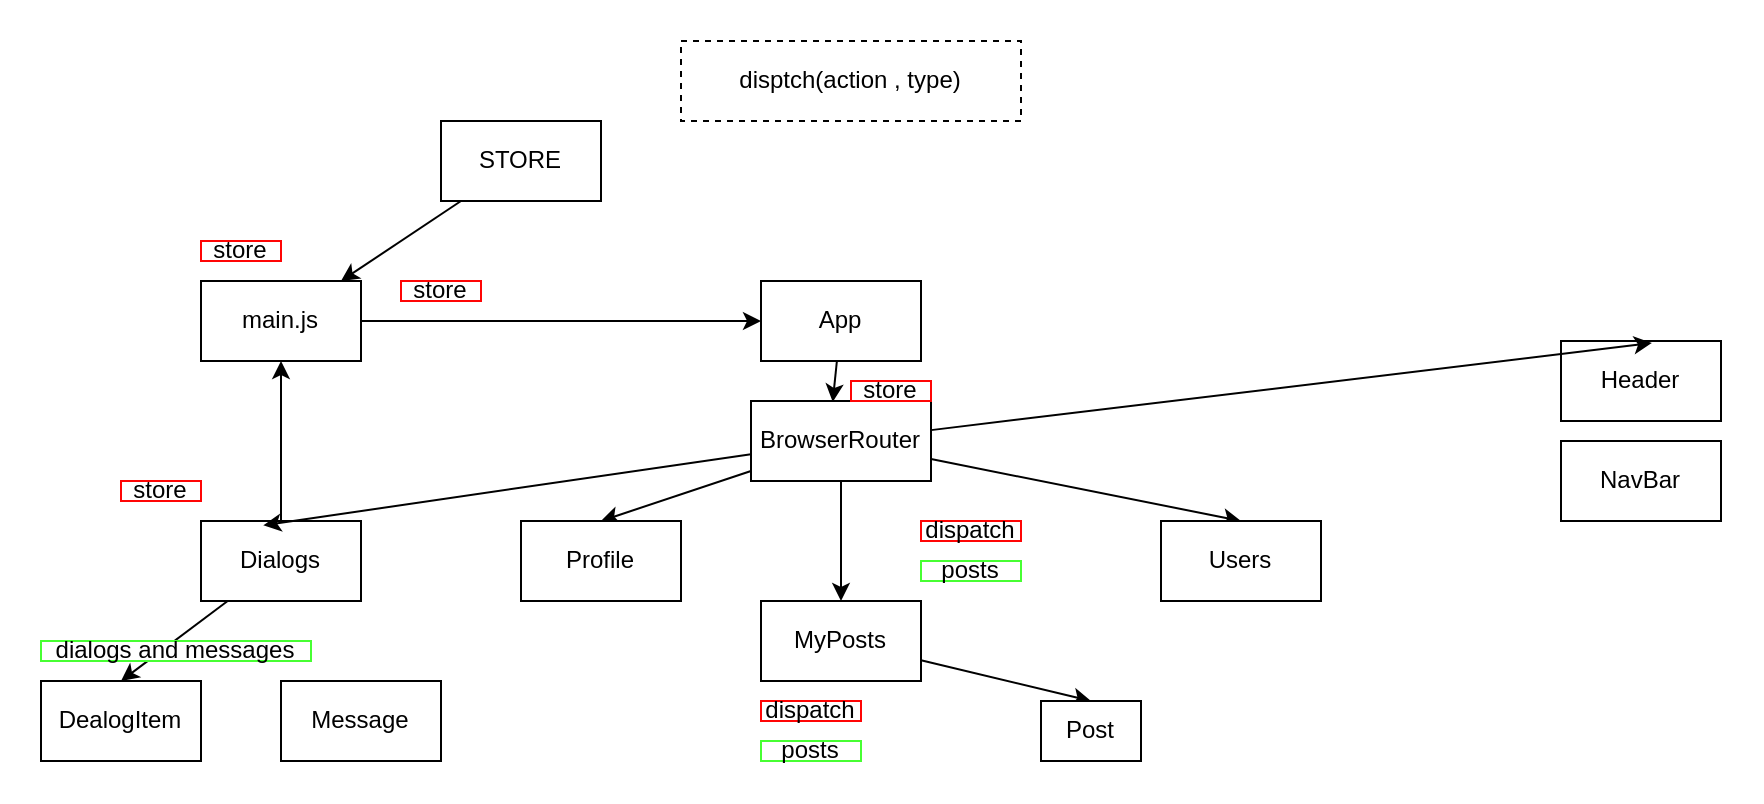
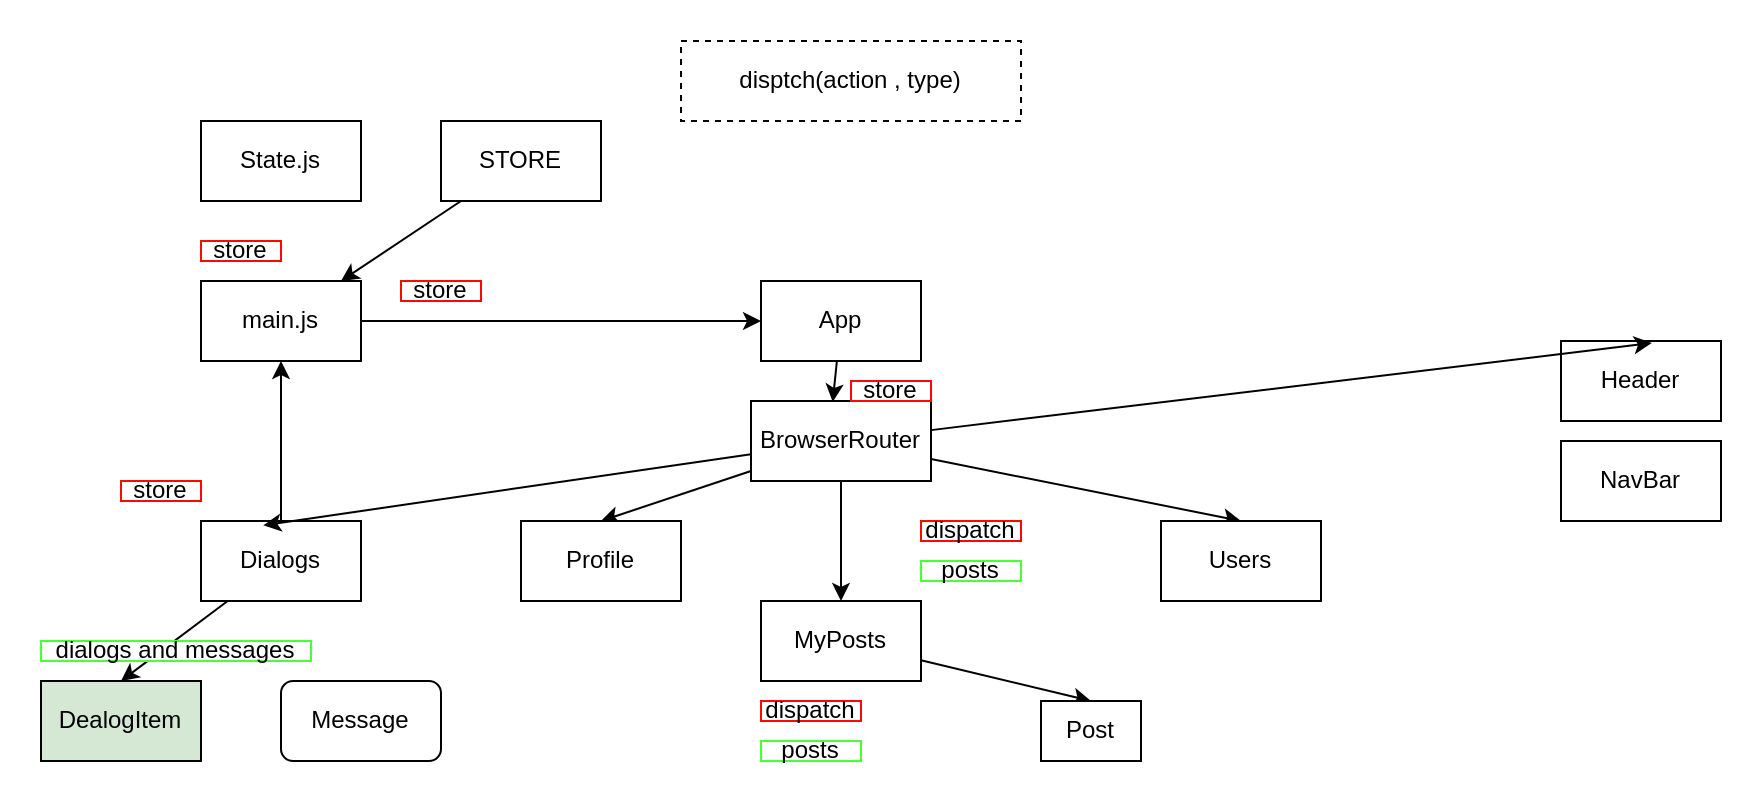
  <mxCell id="0" />
  <mxCell id="1" parent="0" />
+ <mxCell id="2" value="State.js" style="rounded=0;whiteSpace=wrap;html=1;" parent="1" vertex="1"><mxGeometry x="100" y="60" width="80" height="40" as="geometry" /></mxCell>
  <mxCell id="3" style="edgeStyle=none;html=1;entryX=0;entryY=0.5;entryDx=0;entryDy=0;" parent="1" source="4" target="7" edge="1"><mxGeometry relative="1" as="geometry"><mxPoint x="380" y="160" as="targetPoint" /></mxGeometry></mxCell>
  <mxCell id="4" value="main.js" style="rounded=0;whiteSpace=wrap;html=1;" parent="1" vertex="1"><mxGeometry x="100" y="140" width="80" height="40" as="geometry" /></mxCell>
  <mxCell id="5" style="edgeStyle=none;html=1;" parent="1" source="6" target="4" edge="1"><mxGeometry relative="1" as="geometry" /></mxCell>
  <mxCell id="6" value="STORE" style="rounded=0;whiteSpace=wrap;html=1;" parent="1" vertex="1"><mxGeometry x="220" y="60" width="80" height="40" as="geometry" /></mxCell>
  <mxCell id="7" value="App" style="rounded=0;whiteSpace=wrap;html=1;" parent="1" vertex="1"><mxGeometry x="380" y="140" width="80" height="40" as="geometry" /></mxCell>
  <mxCell id="8" style="edgeStyle=none;html=1;entryX=0.5;entryY=0;entryDx=0;entryDy=0;" parent="1" source="11" target="16" edge="1"><mxGeometry relative="1" as="geometry" /></mxCell>
  <mxCell id="9" style="edgeStyle=none;html=1;" parent="1" source="11" target="23" edge="1"><mxGeometry relative="1" as="geometry" /></mxCell>
  <mxCell id="10" style="edgeStyle=none;html=1;entryX=0.5;entryY=0;entryDx=0;entryDy=0;" edge="1" parent="1" source="11" target="37"><mxGeometry relative="1" as="geometry" /></mxCell>
  <mxCell id="11" value="BrowserRouter" style="rounded=0;whiteSpace=wrap;html=1;" parent="1" vertex="1"><mxGeometry x="375" y="200" width="90" height="40" as="geometry" /></mxCell>
  <mxCell id="12" style="edgeStyle=none;html=1;entryX=0.454;entryY=0.011;entryDx=0;entryDy=0;entryPerimeter=0;" parent="1" source="7" target="11" edge="1"><mxGeometry relative="1" as="geometry" /></mxCell>
  <mxCell id="13" style="edgeStyle=none;html=1;entryX=0.5;entryY=0;entryDx=0;entryDy=0;" parent="1" source="15" target="21" edge="1"><mxGeometry relative="1" as="geometry" /></mxCell>
  <mxCell id="14" style="edgeStyle=none;html=1;" parent="1" source="15" target="4" edge="1"><mxGeometry relative="1" as="geometry" /></mxCell>
  <mxCell id="15" value="Dialogs" style="rounded=0;whiteSpace=wrap;html=1;" parent="1" vertex="1"><mxGeometry x="100" y="260" width="80" height="40" as="geometry" /></mxCell>
  <mxCell id="16" value="Profile" style="rounded=0;whiteSpace=wrap;html=1;" parent="1" vertex="1"><mxGeometry x="260" y="260" width="80" height="40" as="geometry" /></mxCell>
  <mxCell id="17" value="NavBar" style="rounded=0;whiteSpace=wrap;html=1;" parent="1" vertex="1"><mxGeometry x="780" y="220" width="80" height="40" as="geometry" /></mxCell>
  <mxCell id="18" value="Header" style="rounded=0;whiteSpace=wrap;html=1;" parent="1" vertex="1"><mxGeometry x="780" y="170" width="80" height="40" as="geometry" /></mxCell>
  <mxCell id="19" style="edgeStyle=none;html=1;entryX=0.389;entryY=0.054;entryDx=0;entryDy=0;entryPerimeter=0;" parent="1" source="11" target="15" edge="1"><mxGeometry relative="1" as="geometry" /></mxCell>
  <mxCell id="20" style="edgeStyle=none;html=1;entryX=0.568;entryY=0.025;entryDx=0;entryDy=0;entryPerimeter=0;" parent="1" source="11" target="18" edge="1"><mxGeometry relative="1" as="geometry" /></mxCell>
- <mxCell id="21" value="DealogItem" style="rounded=0;whiteSpace=wrap;html=1;" parent="1" vertex="1"><mxGeometry y="340" width="80" height="40" as="geometry" x="20" /></mxCell>
- <mxCell id="22" value="Message" style="rounded=0;whiteSpace=wrap;html=1;" parent="1" vertex="1"><mxGeometry x="140" y="340" width="80" height="40" as="geometry" /></mxCell>
+ <mxCell id="21" value="DealogItem" style="rounded=0;whiteSpace=wrap;html=1;fillColor=#d5e8d4;" parent="1" vertex="1"><mxGeometry y="340" width="80" height="40" as="geometry" x="20" /></mxCell>
+ <mxCell id="22" value="Message" style="whiteSpace=wrap;html=1;rounded=1;" parent="1" vertex="1"><mxGeometry x="140" y="340" width="80" height="40" as="geometry" /></mxCell>
  <mxCell id="23" value="MyPosts" style="rounded=0;whiteSpace=wrap;html=1;" parent="1" vertex="1"><mxGeometry x="380" y="300" width="80" height="40" as="geometry" /></mxCell>
  <mxCell id="24" value="store" style="rounded=0;whiteSpace=wrap;html=1;strokeColor=#FF0505;" parent="1" vertex="1"><mxGeometry x="200" y="140" width="40" height="10" as="geometry" /></mxCell>
  <mxCell id="25" value="store" style="rounded=0;whiteSpace=wrap;html=1;strokeColor=#FF0505;" parent="1" vertex="1"><mxGeometry x="100" y="120" width="40" height="10" as="geometry" /></mxCell>
  <mxCell id="26" value="store" style="rounded=0;whiteSpace=wrap;html=1;strokeColor=#FF0505;" parent="1" vertex="1"><mxGeometry x="425" y="190" width="40" height="10" as="geometry" /></mxCell>
  <mxCell id="27" value="store" style="rounded=0;whiteSpace=wrap;html=1;strokeColor=#FF0505;" parent="1" vertex="1"><mxGeometry x="60" y="240" width="40" height="10" as="geometry" /></mxCell>
  <mxCell id="28" value="dispatch" style="rounded=0;whiteSpace=wrap;html=1;strokeColor=#FF0505;" parent="1" vertex="1"><mxGeometry x="380" y="350" width="50" height="10" as="geometry" /></mxCell>
  <mxCell id="29" value="dispatch" style="rounded=0;whiteSpace=wrap;html=1;strokeColor=#FF0505;" parent="1" vertex="1"><mxGeometry x="460" y="260" width="50" height="10" as="geometry" /></mxCell>
  <mxCell id="30" value="posts" style="rounded=0;whiteSpace=wrap;html=1;strokeColor=#47FF32;" parent="1" vertex="1"><mxGeometry x="380" y="370" width="50" height="10" as="geometry" /></mxCell>
  <mxCell id="31" value="posts" style="rounded=0;whiteSpace=wrap;html=1;strokeColor=#47FF32;" parent="1" vertex="1"><mxGeometry x="460" y="280" width="50" height="10" as="geometry" /></mxCell>
  <mxCell id="32" style="edgeStyle=none;html=1;entryX=0.5;entryY=0;entryDx=0;entryDy=0;" parent="1" source="33" target="34" edge="1"><mxGeometry relative="1" as="geometry" /></mxCell>
  <mxCell id="33" value="MyPosts" style="rounded=0;whiteSpace=wrap;html=1;" parent="1" vertex="1"><mxGeometry x="380" y="300" width="80" height="40" as="geometry" /></mxCell>
  <mxCell id="34" value="Post" style="rounded=0;whiteSpace=wrap;html=1;" parent="1" vertex="1"><mxGeometry x="520" y="350" width="50" height="30" as="geometry" /></mxCell>
  <mxCell id="35" value="dialogs and messages" style="rounded=0;whiteSpace=wrap;html=1;strokeColor=#47FF32;" parent="1" vertex="1"><mxGeometry y="320" width="135" height="10" as="geometry" x="20" /></mxCell>
  <mxCell id="36" value="disptch(action , type)" style="rounded=0;whiteSpace=wrap;html=1;dashed=1;" parent="1" vertex="1"><mxGeometry x="340" width="170" height="40" as="geometry" y="20" /></mxCell>
  <mxCell id="37" value="Users" style="rounded=0;whiteSpace=wrap;html=1;" vertex="1" parent="1"><mxGeometry x="580" y="260" width="80" height="40" as="geometry" /></mxCell>
